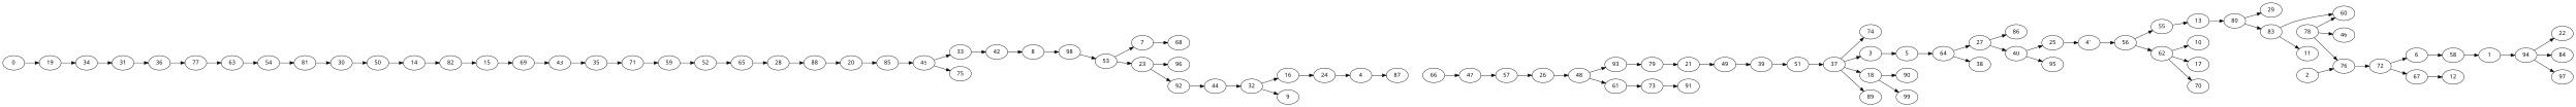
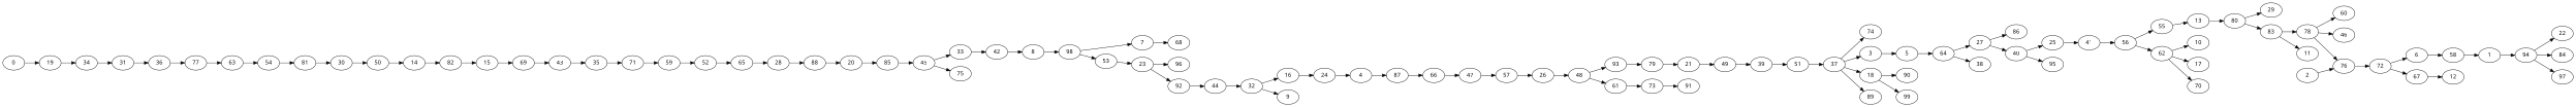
  digraph {
    fontname="Noto Sans"
    rankdir=LR
    node [fontname="Noto Sans"]
    edge [fontname="Noto Sans"]
    n1 [label=0]
    n2 [label=19]
    n3 [label=34]
    n4 [label=31]
    n5 [label=36]
    n6 [label=77]
    n7 [label=63]
    n8 [label=54]
    n9 [label=81]
    n10 [label=30]
    n11 [label=50]
    n12 [label=14]
    n13 [label=82]
    n14 [label=15]
    n15 [label=69]
    n16 [label=43]
    n17 [label=35]
    n18 [label=71]
    n19 [label=59]
    n20 [label=52]
    n21 [label=65]
    n22 [label=28]
    n23 [label=88]
    n24 [label=20]
    n25 [label=85]
    n26 [label=45]
    n27 [label=33]
    n28 [label=75]
    n29 [label=42]
    n30 [label=8]
    n31 [label=98]
    n32 [label=7]
    n33 [label=53]
    n34 [label=68]
    n35 [label=23]
    n36 [label=92]
    n37 [label=96]
    n38 [label=44]
    n39 [label=32]
    n40 [label=16]
    n41 [label=9]
    n42 [label=24]
    n43 [label=4]
    n44 [label=87]
    n45 [label=66]
    n46 [label=47]
    n47 [label=57]
    n48 [label=26]
    n49 [label=48]
    n50 [label=93]
    n51 [label=61]
    n52 [label=79]
    n53 [label=73]
    n54 [label=21]
    n55 [label=49]
    n56 [label=39]
    n57 [label=51]
    n58 [label=37]
    n59 [label=74]
    n60 [label=3]
    n61 [label=18]
    n62 [label=89]
    n63 [label=5]
    n64 [label=99]
    n65 [label=90]
    n66 [label=64]
    n67 [label=27]
    n68 [label=38]
    n69 [label=86]
    n70 [label=40]
    n71 [label=25]
    n72 [label=95]
    n73 [label=41]
    n74 [label=56]
    n75 [label=55]
    n76 [label=62]
    n77 [label=13]
    n78 [label=17]
    n79 [label=70]
    n80 [label=10]
    n81 [label=80]
    n82 [label=29]
    n83 [label=83]
    n84 [label=78]
    n85 [label=11]
    n86 [label=46]
    n87 [label=60]
    n88 [label=76]
    n89 [label=2]
    n90 [label=72]
    n91 [label=6]
    n92 [label=67]
    n93 [label=58]
    n94 [label=12]
    n95 [label=1]
    n96 [label=94]
    n97 [label=22]
    n98 [label=84]
    n99 [label=97]
    n100 [label=91]
    n1 -> n2
    n2 -> n3
    n3 -> n4
    n4 -> n5
    n5 -> n6
    n6 -> n7
    n7 -> n8
    n8 -> n9
    n9 -> n10
    n10 -> n11
    n11 -> n12
    n12 -> n13
    n13 -> n14
    n14 -> n15
    n15 -> n16
    n16 -> n17
    n17 -> n18
    n18 -> n19
    n19 -> n20
    n20 -> n21
    n21 -> n22
    n22 -> n23
    n23 -> n24
    n24 -> n25
    n25 -> n26
    n26 -> n27
    n26 -> n28
    n27 -> n29
    n29 -> n30
    n30 -> n31
-   n33 -> n32
+   n31 -> n32
    n31 -> n33
    n32 -> n34
    n33 -> n35
    n35 -> n36
    n35 -> n37
    n36 -> n38
    n38 -> n39
    n39 -> n40
    n39 -> n41
    n40 -> n42
    n42 -> n43
    n43 -> n44
+   n44 -> n45
    n45 -> n46
    n46 -> n47
    n47 -> n48
    n48 -> n49
    n49 -> n50
    n49 -> n51
    n50 -> n52
    n51 -> n53
    n52 -> n54
    n53 -> n100
    n54 -> n55
    n55 -> n56
    n56 -> n57
    n57 -> n58
    n58 -> n59
    n58 -> n60
    n58 -> n61
    n58 -> n62
    n60 -> n63
    n61 -> n64
    n61 -> n65
    n63 -> n66
    n66 -> n67
    n66 -> n68
    n67 -> n69
    n67 -> n70
    n70 -> n71
    n70 -> n72
    n71 -> n73
    n73 -> n74
    n74 -> n75
    n74 -> n76
    n75 -> n77
    n76 -> n78
    n76 -> n79
    n76 -> n80
    n77 -> n81
    n81 -> n82
    n81 -> n83
-   n83 -> n87
+   n83 -> n84
    n83 -> n85
    n84 -> n86
    n84 -> n87
    n84 -> n88
    n88 -> n90
    n89 -> n88
    n90 -> n91
    n90 -> n92
    n91 -> n93
    n92 -> n94
    n93 -> n95
    n95 -> n96
    n96 -> n97
    n96 -> n98
    n96 -> n99
  }
